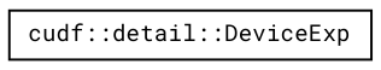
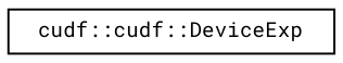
  digraph {
    rankdir=TB
    fontname="Roboto Mono"
-   n1 [color=black fillcolor=white fontname="Roboto Mono" fontsize=10 height=0.2 label="cudf::detail::DeviceExp" shape=record style=filled width=0.4]
+   n1 [color=black fillcolor=white fontname="Roboto Mono" fontsize=10 height=0.2 label="cudf::cudf::DeviceExp" shape=record style=filled width=0.4]
  }
